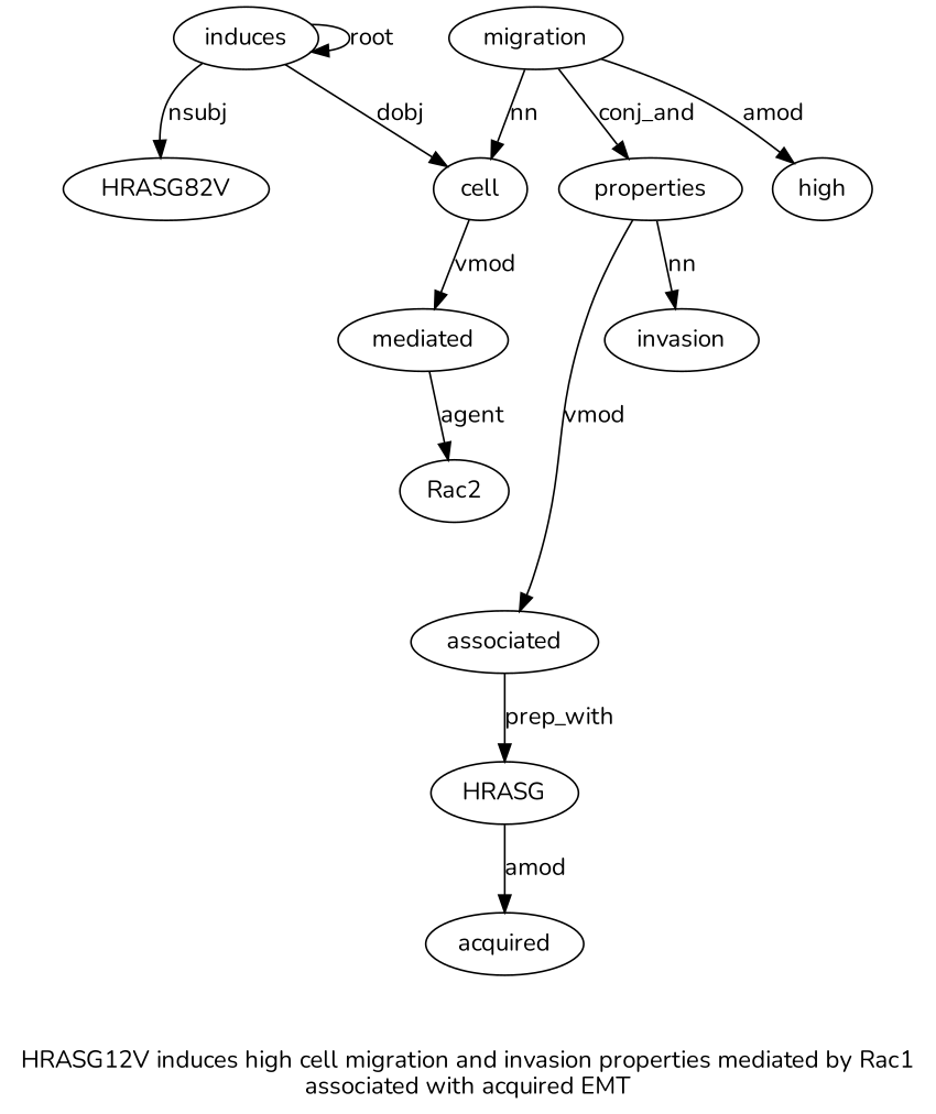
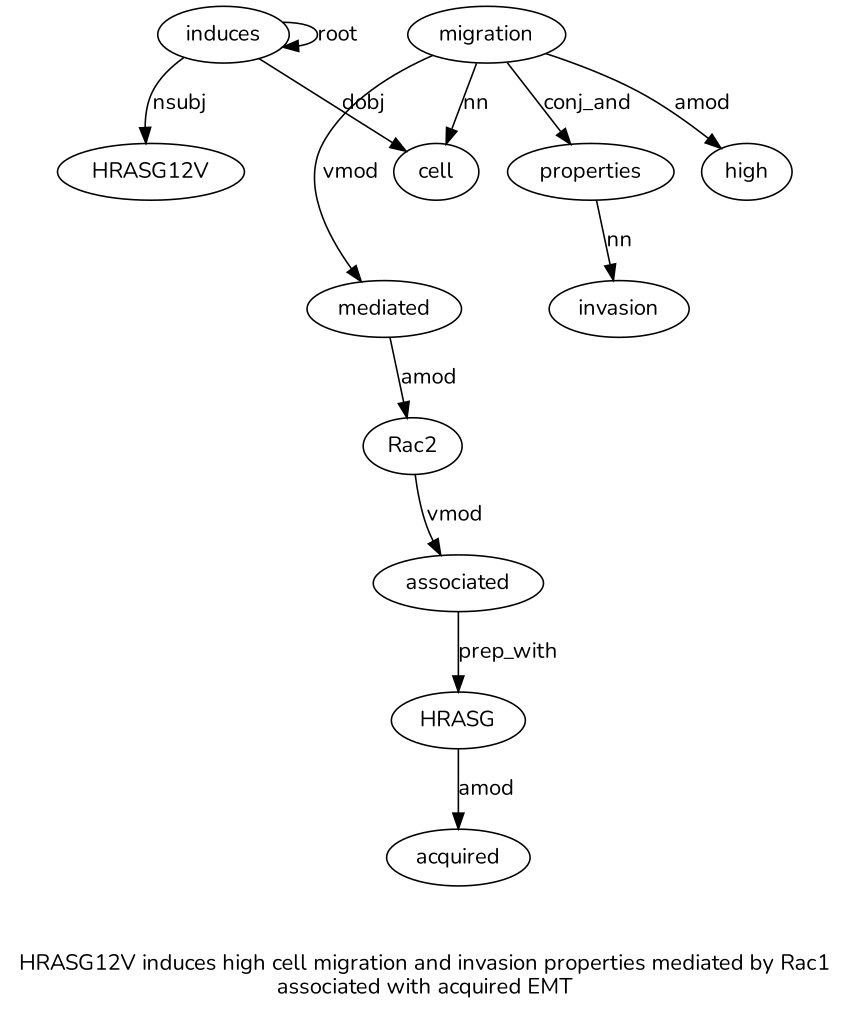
  digraph {
    fontname=Nunito
    label="HRASG12V induces high cell migration and invasion properties mediated by Rac1\nassociated with acquired EMT"
    node [fillcolor=white fontname=Nunito style=filled]
    edge [fontname=Nunito]
    n1 [label=induces]
-   n2 [label=HRASG82V]
+   n2 [label=HRASG12V]
    n3 [label=cell]
    n4 [label=migration]
    n5 [label=high]
    n6 [label=properties]
    n7 [label=mediated]
    n8 [label=invasion]
    n9 [label=Rac2]
    n10 [label=associated]
    n11 [label=HRASG]
    n12 [label=acquired]
    n1 -> n1 [label=root]
    n1 -> n2 [label=nsubj]
    n1 -> n3 [label=dobj]
    n4 -> n3 [label=nn]
    n4 -> n5 [label=amod]
    n4 -> n6 [label=conj_and]
-   n3 -> n7 [label=vmod]
+   n4 -> n7 [label=vmod]
    n6 -> n8 [label=nn]
-   n7 -> n9 [label=agent]
-   n6 -> n10 [label=vmod]
+   n7 -> n9 [label=amod]
+   n9 -> n10 [label=vmod]
    n10 -> n11 [label=prep_with]
    n11 -> n12 [label=amod]
  }
